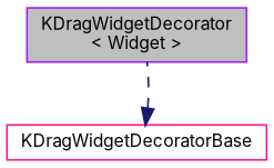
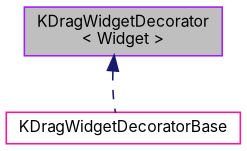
  digraph {
    fontname=Inter
    node [fontname=Inter fontsize=10 shape=record style=filled]
    n1 [color=purple fillcolor=grey75 fontcolor=black height=0.2 label="KDragWidgetDecorator\l\< Widget \>" width=0.4]
    n2 [color=deeppink fillcolor=white height=0.2 label=KDragWidgetDecoratorBase width=0.4]
-   n2 -> n1 [color=midnightblue dir=back fontname=Inter fontsize=10 labelfontname=Helvetica labelfontsize=10 style=dashed]
+   n1 -> n2 [color=midnightblue dir=back fontname=Inter fontsize=10 labelfontname=Helvetica labelfontsize=10 style=dashed]
  }
